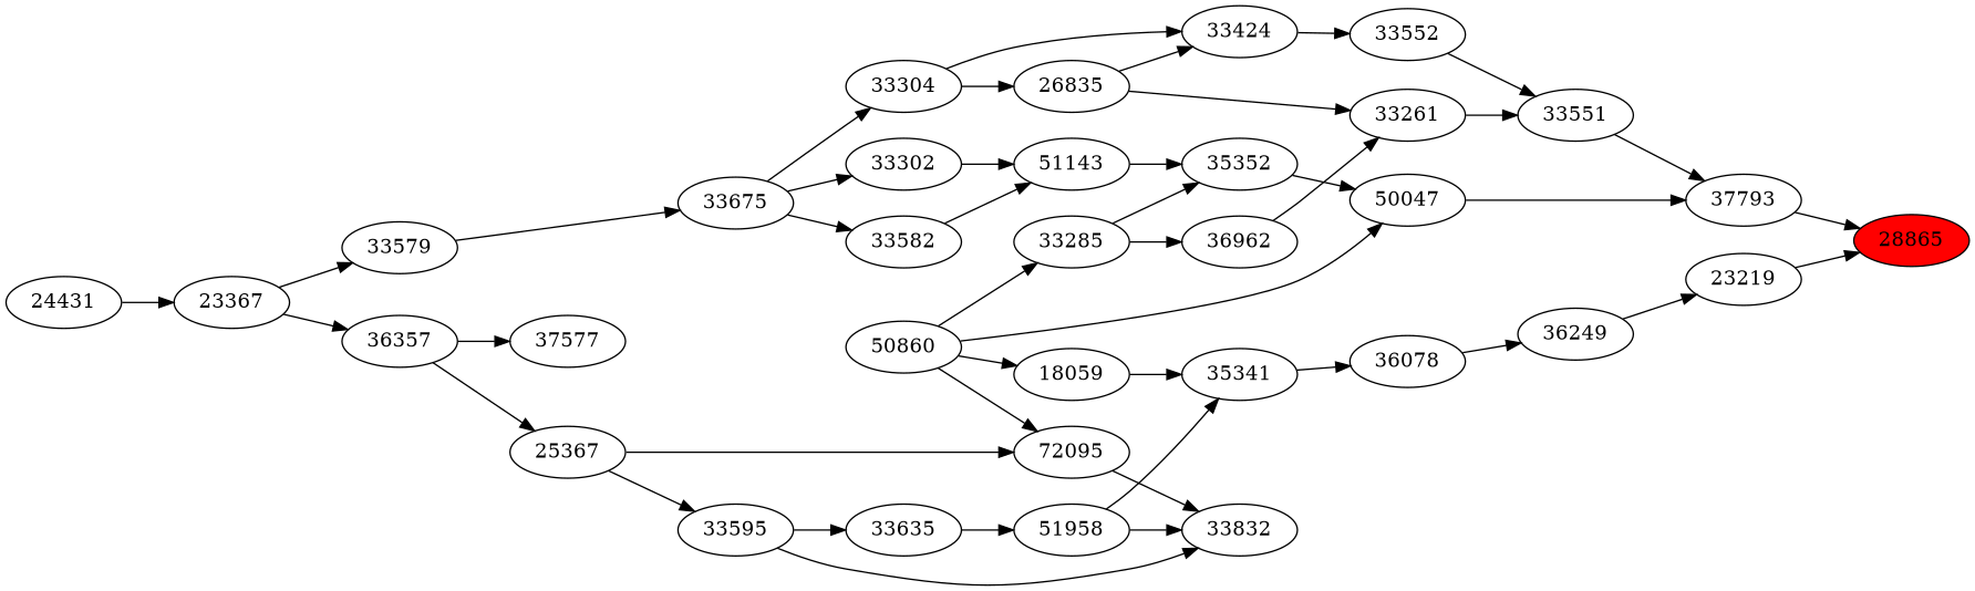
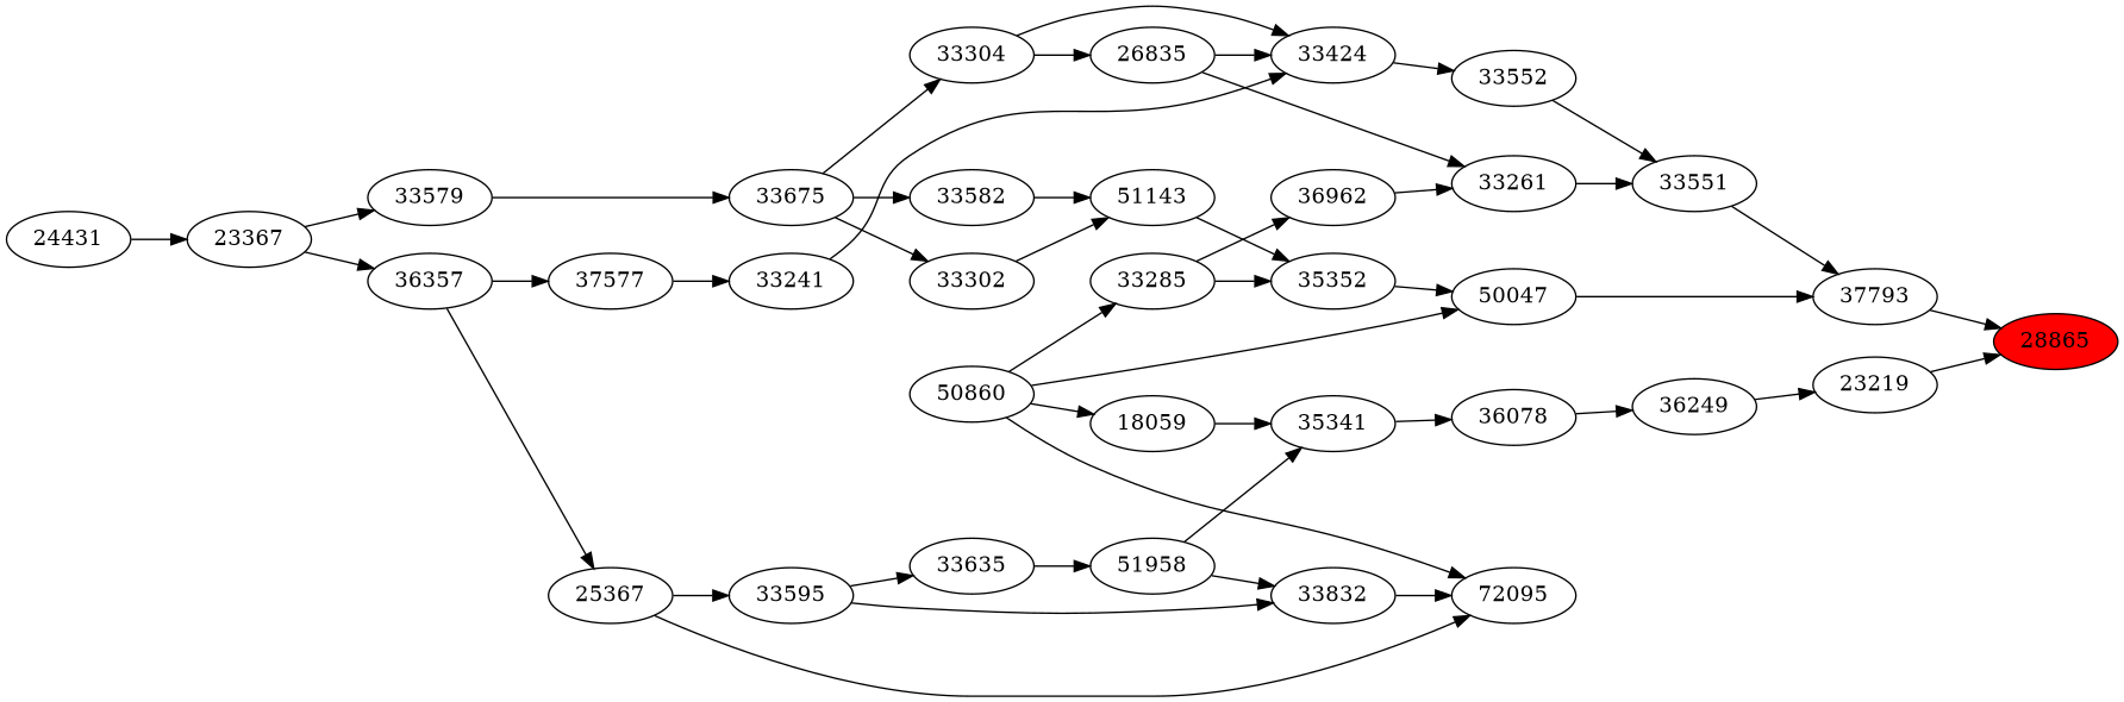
  strict digraph {
    rankdir=LR
    n1 [fillcolor=red label=28865 style=filled]
    n2 [label=37793]
    n3 [label=23219]
    n4 [label=33551]
    n5 [label=50047]
    n6 [label=36249]
    n7 [label=33552]
    n8 [label=33261]
    n9 [label=35352]
    n10 [label=50860]
    n11 [label=33285]
    n12 [label=18059]
    n13 [label=72095]
    n14 [label=36962]
    n15 [label=35341]
    n16 [label=33832]
    n17 [label=36078]
    n18 [label=33424]
    n19 [label=26835]
    n20 [label=51143]
    n21 [label=33582]
+   n22 [label=33241]
    n23 [label=33304]
    n24 [label=33302]
    n25 [label=33675]
    n26 [label=51958]
    n27 [label=37577]
    n28 [label=33579]
    n29 [label=33635]
    n30 [label=36357]
    n31 [label=25367]
    n32 [label=33595]
    n33 [label=23367]
    n34 [label=24431]
    n2 -> n1
    n3 -> n1
    n4 -> n2
    n5 -> n2
    n6 -> n3
    n7 -> n4
    n8 -> n4
    n9 -> n5
    n10 -> n5
    n10 -> n11
    n10 -> n12
    n10 -> n13
    n11 -> n9
    n11 -> n14
    n12 -> n15
-   n13 -> n16
+   n16 -> n13
    n14 -> n8
    n15 -> n17
    n17 -> n6
    n18 -> n7
    n19 -> n8
    n19 -> n18
    n20 -> n9
    n21 -> n20
+   n22 -> n18
    n23 -> n18
    n23 -> n19
    n24 -> n20
    n25 -> n21
    n25 -> n23
    n25 -> n24
    n26 -> n15
    n26 -> n16
+   n27 -> n22
    n28 -> n25
    n29 -> n26
    n30 -> n27
    n30 -> n31
    n31 -> n13
    n31 -> n32
    n32 -> n16
    n32 -> n29
    n33 -> n28
    n33 -> n30
    n34 -> n33
  }
